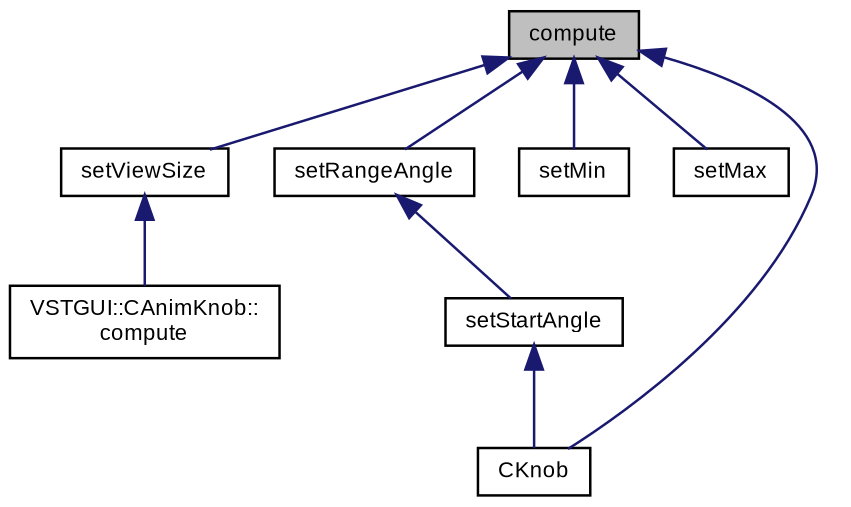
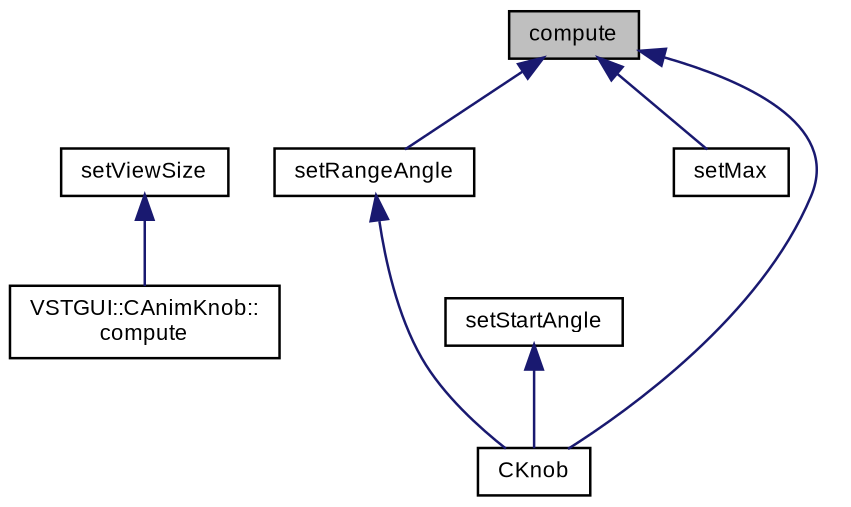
  digraph {
    rankdir=TB
    node [color=black fontname=Arial fontsize=9 shape=record]
    edge [color=midnightblue dir=back fontname=Arial fontsize=9 labelfontname=Arial labelfontsize=9 style=solid]
    n1 [fillcolor=grey75 fontcolor=black height=0.2 label=compute style=filled width=0.4]
    n2 [height=0.2 label=setViewSize width=0.4]
    n3 [height=0.2 label=setRangeAngle width=0.4]
-   n4 [height=0.2 label=setMin width=0.4]
    n5 [height=0.2 label=setMax width=0.4]
    n6 [height=0.2 label=CKnob width=0.4]
    n7 [height=0.2 label="VSTGUI::CAnimKnob::\lcompute" width=0.4]
    n8 [height=0.2 label=setStartAngle width=0.4]
-   n1 -> n2
    n1 -> n3
-   n1 -> n4
    n1 -> n5
    n1 -> n6
    n2 -> n7
-   n3 -> n8
+   n3 -> n6
    n8 -> n6
  }
